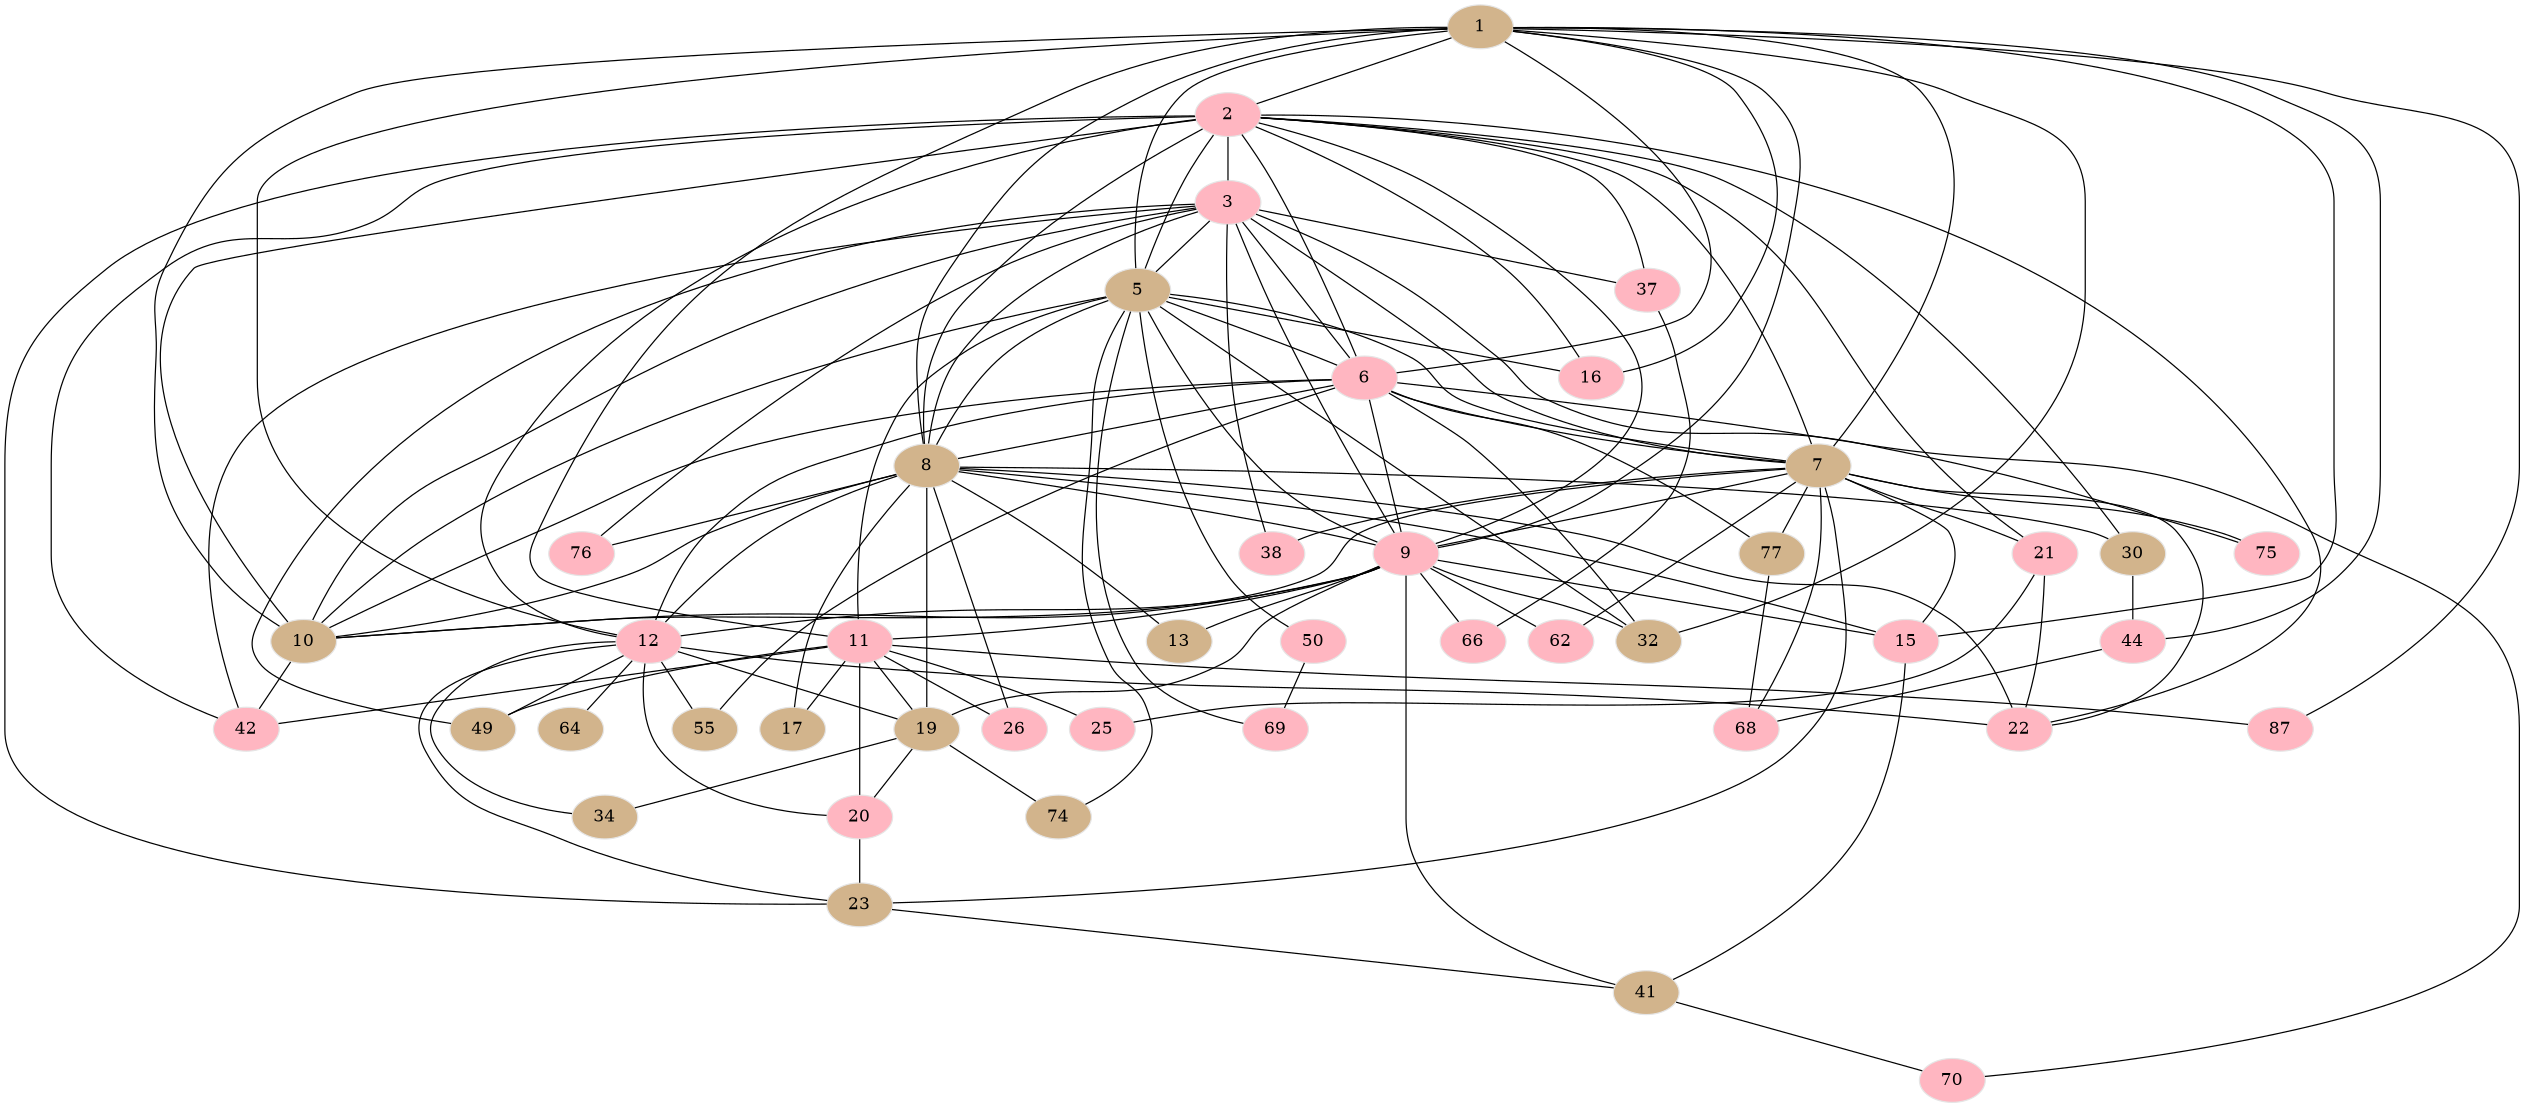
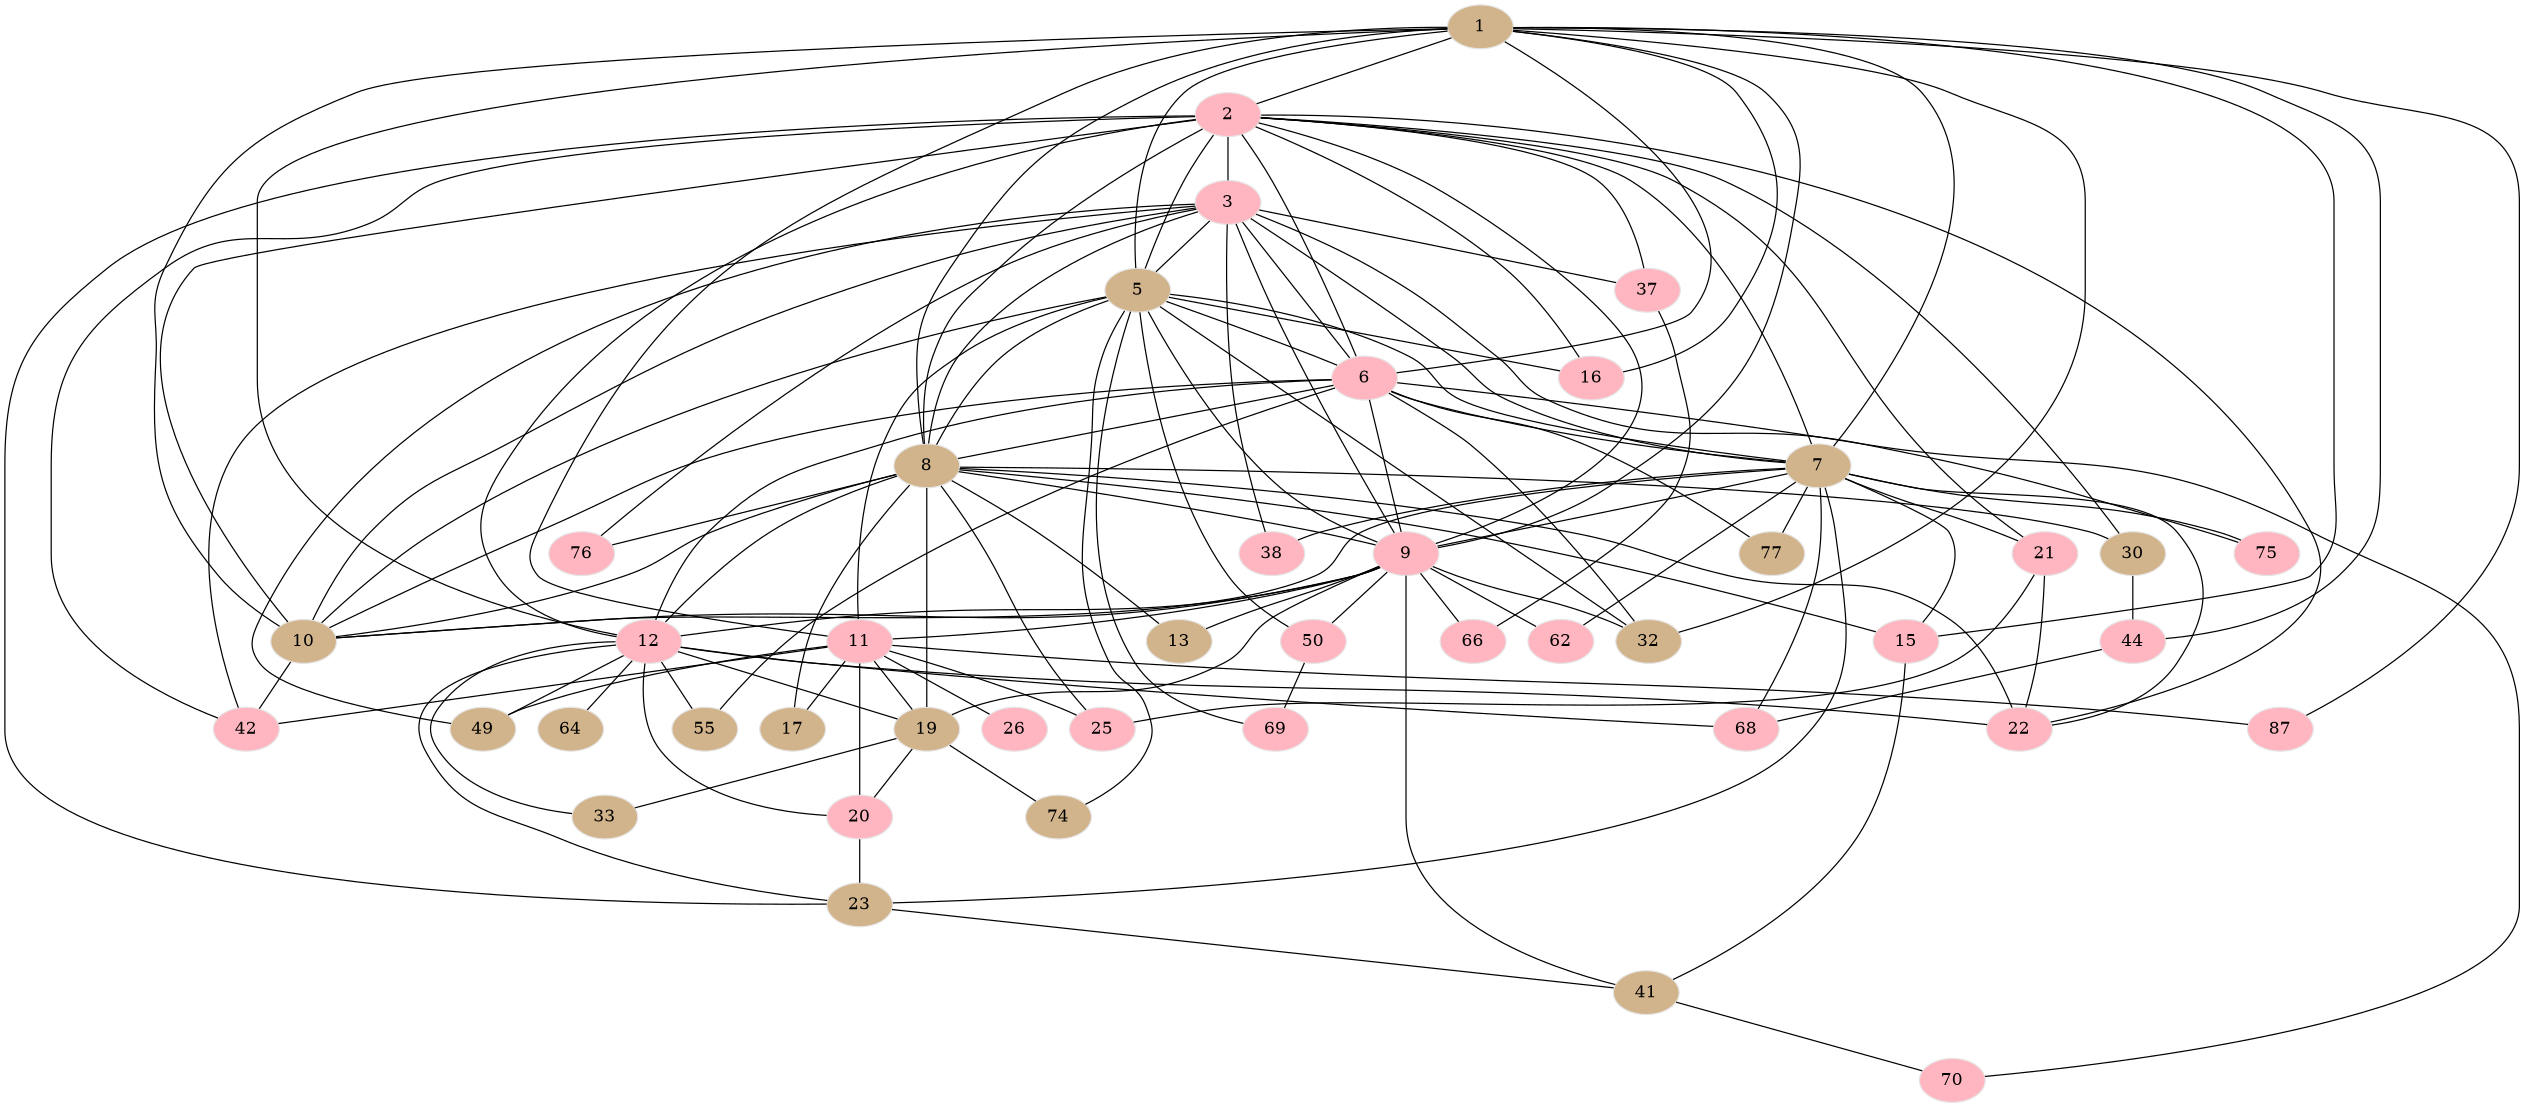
  graph {
    node [color=gray90 fillcolor=lightpink style=filled]
    1 [fillcolor=tan super="+42"]
    2 [super="+29+18+88+86+4"]
    5 [fillcolor=tan]
    6 [super="+60+35+39"]
    7 [fillcolor=tan super="+28"]
    8 [fillcolor=tan super="+14"]
    9 [super="+63"]
    10 [fillcolor=tan]
    11 [super="+52"]
    12 [super="+27+71"]
    15 [super="+43"]
    32 [fillcolor=tan super="+83+92+59"]
    44
    87
    16
    3
    21
    22 [super="+31"]
    23 [fillcolor=tan super="+67"]
    30 [fillcolor=tan]
    37
    n22 [label=42 super="+90+56"]
    38
    49 [fillcolor=tan super="+55"]
    75
    76
    50
    69
    74 [fillcolor=tan]
    n30 [fillcolor=tan label=55]
    70
    77 [fillcolor=tan]
    62
    68 [super="+78"]
    13 [fillcolor=tan]
    17 [fillcolor=tan]
    19 [fillcolor=tan super="+47"]
    26
    41 [fillcolor=tan super="+61"]
    66
    20 [super="+82"]
    25
-   34 [fillcolor=tan]
+   34 [fillcolor=tan label=33]
    64 [fillcolor=tan]
    1 -- 2 [weight=3]
    1 -- 5
    1 -- 6
    1 -- 7
    1 -- 8
    1 -- 9
    1 -- 10
    1 -- 11
    1 -- 12 [weight=2]
    1 -- 15
    1 -- 32
    1 -- 44
    1 -- 87
    1 -- 16 [weight=2]
    2 -- 5 [weight=3]
    2 -- 6 [weight=2]
    2 -- 7 [weight=2]
    2 -- 8 [weight=3]
    2 -- 9 [weight=3]
    2 -- 10 [weight=3]
    2 -- 12 [weight=2]
    2 -- 16
    2 -- 3 [weight=3]
    2 -- 21
    2 -- 22
    2 -- 23
    2 -- 30
    2 -- 37
    2 -- n22
    5 -- 6 [weight=2]
    5 -- 7
    5 -- 8
    5 -- 9
    5 -- 10
    5 -- 11
    5 -- 32 [weight=2]
    5 -- 16
    5 -- 50
    5 -- 69
    5 -- 74
    6 -- 7 [weight=3]
    6 -- 8
    6 -- 9
    6 -- 10
    6 -- 12 [weight=3]
    6 -- 32
    6 -- n30
    6 -- 70
    6 -- 77
    7 -- 9
    7 -- 10
    7 -- 15
    7 -- 21
    7 -- 22
    7 -- 23
    7 -- 38
    7 -- 75
    7 -- 77
    7 -- 62
    7 -- 68
    8 -- 9
    8 -- 10
    8 -- 12 [weight=2]
    8 -- 15
    8 -- 22
    8 -- 30
    8 -- 76
    8 -- 13
    8 -- 17
    8 -- 19
-   8 -- 26
+   8 -- 25
    9 -- 10
    9 -- 11
    9 -- 12 [weight=2]
    9 -- 32
-   9 -- 15
+   9 -- 50
    9 -- 62
    9 -- 13
    9 -- 19
    9 -- 41
    9 -- 66
    10 -- n22
    11 -- 87
    11 -- n22
    11 -- 49
    11 -- 17
    11 -- 19
    11 -- 26
    11 -- 20
    11 -- 25
    12 -- 22 [weight=2]
    12 -- 23
    12 -- 49
    12 -- n30
-   77 -- 68 [weight=2]
+   12 -- 68 [weight=2]
    12 -- 19
    12 -- 20
    12 -- 34
    12 -- 64 [weight=2]
    15 -- 41
    44 -- 68
    3 -- 5
    3 -- 6
    3 -- 7
    3 -- 8
    3 -- 9
    3 -- 10
    3 -- 37
    3 -- n22
    3 -- 38
    3 -- 49
    3 -- 75
    3 -- 76
    21 -- 22
    21 -- 25
    23 -- 41
    30 -- 44
    37 -- 66
    50 -- 69
    19 -- 74
    19 -- 20
    19 -- 34
    41 -- 70
    20 -- 23
  }
